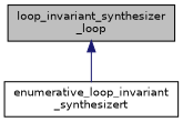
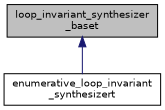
  digraph {
    node [color=black fontname=Helvetica fontsize=10 shape=record]
-   n1 [fillcolor=grey75 fontcolor=black height=0.2 label="loop_invariant_synthesizer\l_loop" style=filled width=0.4]
+   n1 [fillcolor=grey75 fontcolor=black height=0.2 label="loop_invariant_synthesizer\l_baset" style=filled width=0.4]
    n2 [height=0.2 label="enumerative_loop_invariant\l_synthesizert" width=0.4]
    n1 -> n2 [color=midnightblue dir=back fontname=Helvetica fontsize=10 labelfontname=Helvetica labelfontsize=10 style=solid]
  }
